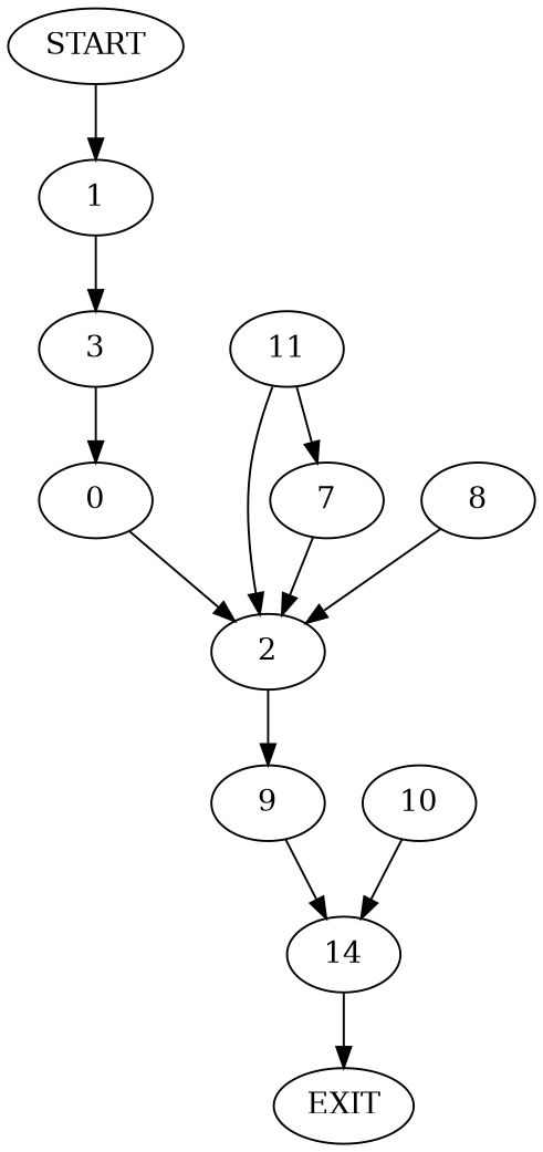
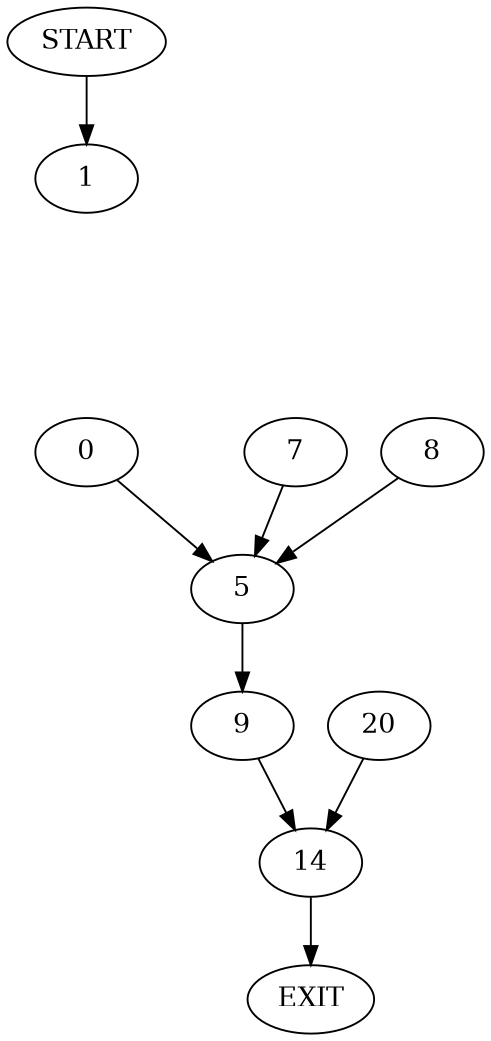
  digraph {
    n1 [label=START]
    1
-   3
    n4 [label=EXIT]
    n5 [label=0]
-   5 [label=2]
+   5
    9
    n8 [label=14]
-   10
+   10 [label=20]
    7
    8
-   11
    n1 -> 1
-   1 -> 3
-   3 -> n5
    n5 -> 5
    5 -> 9
    9 -> n8
    n8 -> n4
    10 -> n8
    7 -> 5
    8 -> 5
-   11 -> 5
-   11 -> 7
  }
